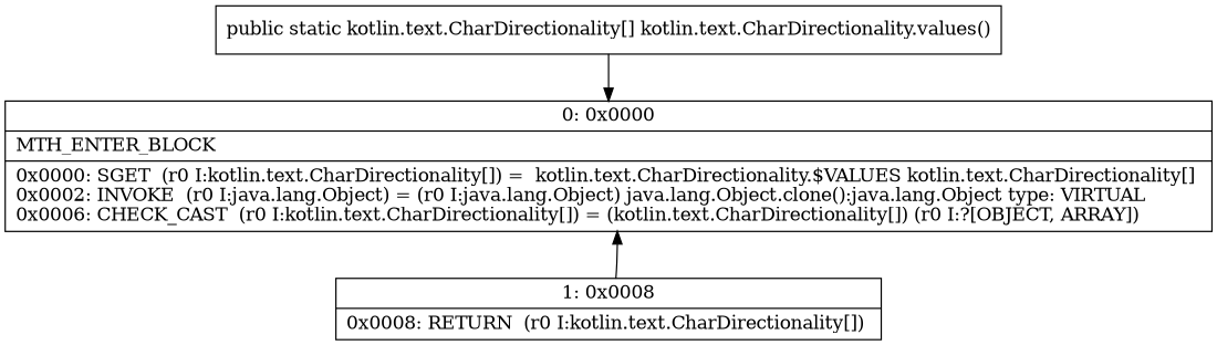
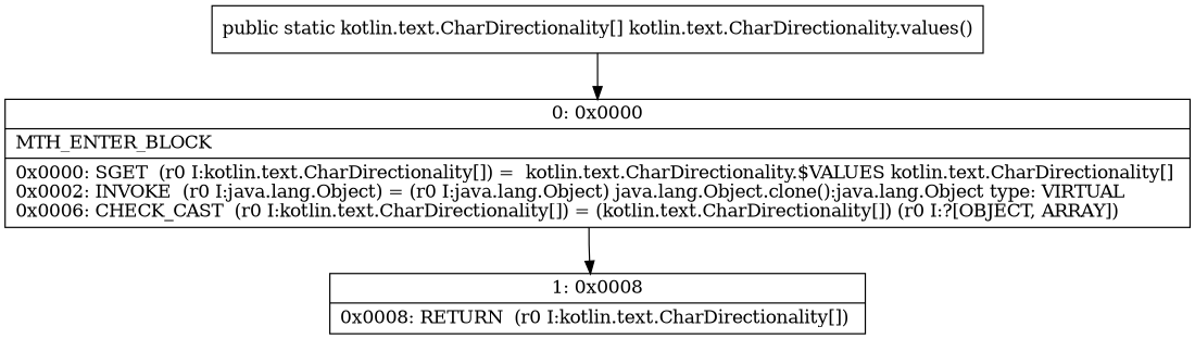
  digraph {
    node [shape=record]
    n1 [label="{0\:\ 0x0000|MTH_ENTER_BLOCK\l|0x0000: SGET  (r0 I:kotlin.text.CharDirectionality[]) =  kotlin.text.CharDirectionality.$VALUES kotlin.text.CharDirectionality[] \l0x0002: INVOKE  (r0 I:java.lang.Object) = (r0 I:java.lang.Object) java.lang.Object.clone():java.lang.Object type: VIRTUAL \l0x0006: CHECK_CAST  (r0 I:kotlin.text.CharDirectionality[]) = (kotlin.text.CharDirectionality[]) (r0 I:?[OBJECT, ARRAY]) \l}"]
    n2 [label="{1\:\ 0x0008|0x0008: RETURN  (r0 I:kotlin.text.CharDirectionality[]) \l}"]
    n3 [label="{public static kotlin.text.CharDirectionality[] kotlin.text.CharDirectionality.values() }"]
-   n2 -> n1
+   n1 -> n2
    n3 -> n1
  }
